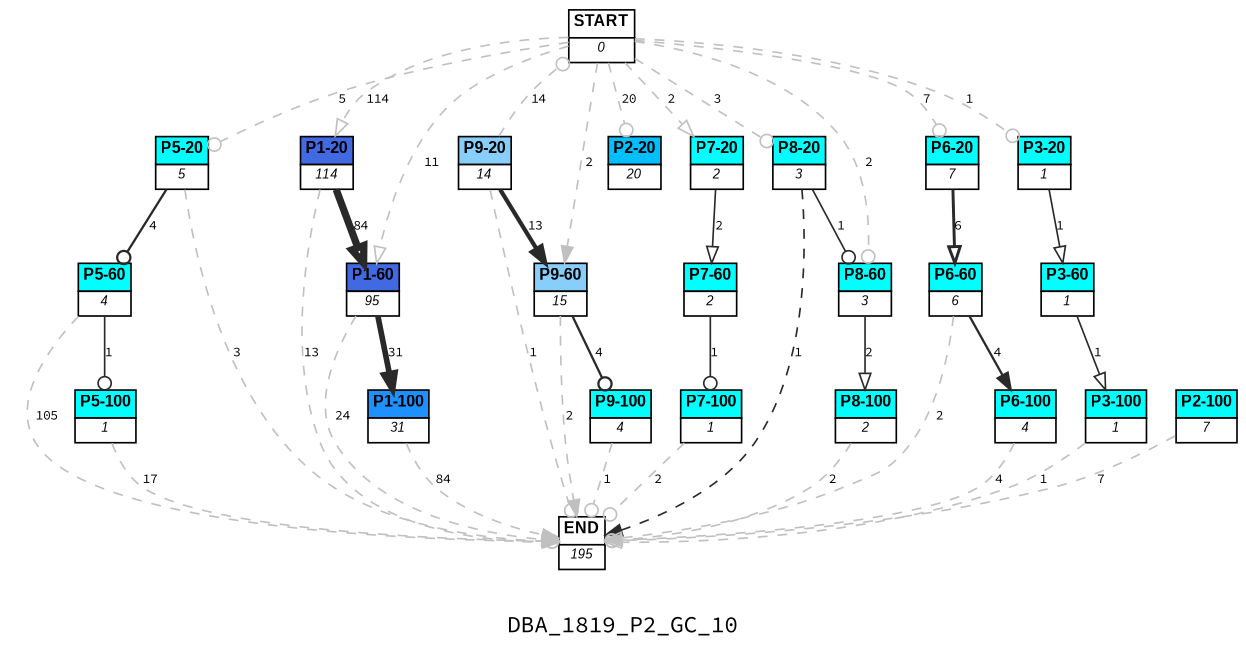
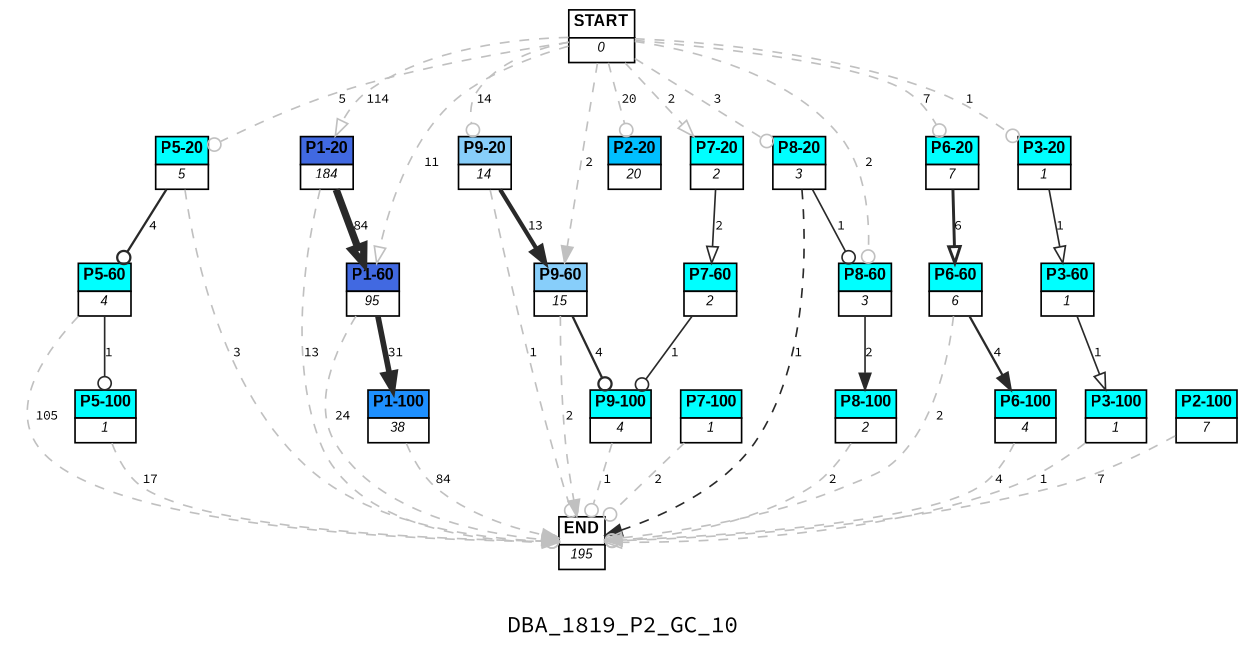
  digraph {
    fontname="Source Code Pro"
    label=DBA_1819_P2_GC_10
    node [fontname="Source Code Pro" shape=plain]
    edge [arrowhead=odot color=grey fontname="Source Code Pro" fontsize=8 labelfloat=false style=dashed]
    n1 [label=<<table border="0" cellborder="1" cellspacing="0"><tr><td bgcolor="white"><FONT face="Arial" POINT-SIZE="10"><b>START</b></FONT></td></tr><tr><td bgcolor="white"><FONT face="Arial" POINT-SIZE="8"><i>0</i></FONT></td></tr></table>>]
    n2 [label=<<table border="0" cellborder="1" cellspacing="0"><tr><td bgcolor="aqua"><FONT face="Arial" POINT-SIZE="10"><b>P5-20</b></FONT></td></tr><tr><td bgcolor="white"><FONT face="Arial" POINT-SIZE="8"><i>5</i></FONT></td></tr></table>>]
-   n3 [label=<<table border="0" cellborder="1" cellspacing="0"><tr><td bgcolor="royalblue"><FONT face="Arial" POINT-SIZE="10"><b>P1-20</b></FONT></td></tr><tr><td bgcolor="white"><FONT face="Arial" POINT-SIZE="8"><i>114</i></FONT></td></tr></table>>]
+   n3 [label=<<table border="0" cellborder="1" cellspacing="0"><tr><td bgcolor="royalblue"><FONT face="Arial" POINT-SIZE="10"><b>P1-20</b></FONT></td></tr><tr><td bgcolor="white"><FONT face="Arial" POINT-SIZE="8"><i>184</i></FONT></td></tr></table>>]
    n4 [label=<<table border="0" cellborder="1" cellspacing="0"><tr><td bgcolor="royalblue"><FONT face="Arial" POINT-SIZE="10"><b>P1-60</b></FONT></td></tr><tr><td bgcolor="white"><FONT face="Arial" POINT-SIZE="8"><i>95</i></FONT></td></tr></table>>]
    n5 [label=<<table border="0" cellborder="1" cellspacing="0"><tr><td bgcolor="lightskyblue"><FONT face="Arial" POINT-SIZE="10"><b>P9-20</b></FONT></td></tr><tr><td bgcolor="white"><FONT face="Arial" POINT-SIZE="8"><i>14</i></FONT></td></tr></table>>]
    n6 [label=<<table border="0" cellborder="1" cellspacing="0"><tr><td bgcolor="lightskyblue"><FONT face="Arial" POINT-SIZE="10"><b>P9-60</b></FONT></td></tr><tr><td bgcolor="white"><FONT face="Arial" POINT-SIZE="8"><i>15</i></FONT></td></tr></table>>]
    n7 [label=<<table border="0" cellborder="1" cellspacing="0"><tr><td bgcolor="deepskyblue"><FONT face="Arial" POINT-SIZE="10"><b>P2-20</b></FONT></td></tr><tr><td bgcolor="white"><FONT face="Arial" POINT-SIZE="8"><i>20</i></FONT></td></tr></table>>]
    n8 [label=<<table border="0" cellborder="1" cellspacing="0"><tr><td bgcolor="aqua"><FONT face="Arial" POINT-SIZE="10"><b>P7-20</b></FONT></td></tr><tr><td bgcolor="white"><FONT face="Arial" POINT-SIZE="8"><i>2</i></FONT></td></tr></table>>]
    n9 [label=<<table border="0" cellborder="1" cellspacing="0"><tr><td bgcolor="aqua"><FONT face="Arial" POINT-SIZE="10"><b>P8-20</b></FONT></td></tr><tr><td bgcolor="white"><FONT face="Arial" POINT-SIZE="8"><i>3</i></FONT></td></tr></table>>]
    n10 [label=<<table border="0" cellborder="1" cellspacing="0"><tr><td bgcolor="aqua"><FONT face="Arial" POINT-SIZE="10"><b>P6-20</b></FONT></td></tr><tr><td bgcolor="white"><FONT face="Arial" POINT-SIZE="8"><i>7</i></FONT></td></tr></table>>]
    n11 [label=<<table border="0" cellborder="1" cellspacing="0"><tr><td bgcolor="aqua"><FONT face="Arial" POINT-SIZE="10"><b>P8-60</b></FONT></td></tr><tr><td bgcolor="white"><FONT face="Arial" POINT-SIZE="8"><i>3</i></FONT></td></tr></table>>]
    n12 [label=<<table border="0" cellborder="1" cellspacing="0"><tr><td bgcolor="aqua"><FONT face="Arial" POINT-SIZE="10"><b>P3-20</b></FONT></td></tr><tr><td bgcolor="white"><FONT face="Arial" POINT-SIZE="8"><i>1</i></FONT></td></tr></table>>]
    n13 [label=<<table border="0" cellborder="1" cellspacing="0"><tr><td bgcolor="aqua"><FONT face="Arial" POINT-SIZE="10"><b>P5-60</b></FONT></td></tr><tr><td bgcolor="white"><FONT face="Arial" POINT-SIZE="8"><i>4</i></FONT></td></tr></table>>]
    n14 [label=<<table border="0" cellborder="1" cellspacing="0"><tr><td bgcolor="white"><FONT face="Arial" POINT-SIZE="10"><b>END</b></FONT></td></tr><tr><td bgcolor="white"><FONT face="Arial" POINT-SIZE="8"><i>195</i></FONT></td></tr></table>>]
-   n15 [label=<<table border="0" cellborder="1" cellspacing="0"><tr><td bgcolor="dodgerblue"><FONT face="Arial" POINT-SIZE="10"><b>P1-100</b></FONT></td></tr><tr><td bgcolor="white"><FONT face="Arial" POINT-SIZE="8"><i>31</i></FONT></td></tr></table>>]
+   n15 [label=<<table border="0" cellborder="1" cellspacing="0"><tr><td bgcolor="dodgerblue"><FONT face="Arial" POINT-SIZE="10"><b>P1-100</b></FONT></td></tr><tr><td bgcolor="white"><FONT face="Arial" POINT-SIZE="8"><i>38</i></FONT></td></tr></table>>]
    n16 [label=<<table border="0" cellborder="1" cellspacing="0"><tr><td bgcolor="aqua"><FONT face="Arial" POINT-SIZE="10"><b>P9-100</b></FONT></td></tr><tr><td bgcolor="white"><FONT face="Arial" POINT-SIZE="8"><i>4</i></FONT></td></tr></table>>]
    n17 [label=<<table border="0" cellborder="1" cellspacing="0"><tr><td bgcolor="aqua"><FONT face="Arial" POINT-SIZE="10"><b>P7-60</b></FONT></td></tr><tr><td bgcolor="white"><FONT face="Arial" POINT-SIZE="8"><i>2</i></FONT></td></tr></table>>]
    n18 [label=<<table border="0" cellborder="1" cellspacing="0"><tr><td bgcolor="aqua"><FONT face="Arial" POINT-SIZE="10"><b>P6-60</b></FONT></td></tr><tr><td bgcolor="white"><FONT face="Arial" POINT-SIZE="8"><i>6</i></FONT></td></tr></table>>]
    n19 [label=<<table border="0" cellborder="1" cellspacing="0"><tr><td bgcolor="aqua"><FONT face="Arial" POINT-SIZE="10"><b>P8-100</b></FONT></td></tr><tr><td bgcolor="white"><FONT face="Arial" POINT-SIZE="8"><i>2</i></FONT></td></tr></table>>]
    n20 [label=<<table border="0" cellborder="1" cellspacing="0"><tr><td bgcolor="aqua"><FONT face="Arial" POINT-SIZE="10"><b>P3-60</b></FONT></td></tr><tr><td bgcolor="white"><FONT face="Arial" POINT-SIZE="8"><i>1</i></FONT></td></tr></table>>]
    n21 [label=<<table border="0" cellborder="1" cellspacing="0"><tr><td bgcolor="aqua"><FONT face="Arial" POINT-SIZE="10"><b>P5-100</b></FONT></td></tr><tr><td bgcolor="white"><FONT face="Arial" POINT-SIZE="8"><i>1</i></FONT></td></tr></table>>]
    n22 [label=<<table border="0" cellborder="1" cellspacing="0"><tr><td bgcolor="aqua"><FONT face="Arial" POINT-SIZE="10"><b>P2-100</b></FONT></td></tr><tr><td bgcolor="white"><FONT face="Arial" POINT-SIZE="8"><i>7</i></FONT></td></tr></table>>]
    n23 [label=<<table border="0" cellborder="1" cellspacing="0"><tr><td bgcolor="aqua"><FONT face="Arial" POINT-SIZE="10"><b>P7-100</b></FONT></td></tr><tr><td bgcolor="white"><FONT face="Arial" POINT-SIZE="8"><i>1</i></FONT></td></tr></table>>]
    n24 [label=<<table border="0" cellborder="1" cellspacing="0"><tr><td bgcolor="aqua"><FONT face="Arial" POINT-SIZE="10"><b>P6-100</b></FONT></td></tr><tr><td bgcolor="white"><FONT face="Arial" POINT-SIZE="8"><i>4</i></FONT></td></tr></table>>]
    n25 [label=<<table border="0" cellborder="1" cellspacing="0"><tr><td bgcolor="aqua"><FONT face="Arial" POINT-SIZE="10"><b>P3-100</b></FONT></td></tr><tr><td bgcolor="white"><FONT face="Arial" POINT-SIZE="8"><i>1</i></FONT></td></tr></table>>]
    n1 -> n2 [label=5]
    n1 -> n3 [arrowhead=onormal label=114]
    n1 -> n4 [arrowhead=onormal label=11]
-   n5 -> n1 [label=14]
+   n1 -> n5 [label=14]
    n1 -> n6 [arrowhead=normal label=2]
    n1 -> n7 [label=20]
    n1 -> n8 [arrowhead=onormal label=2]
    n1 -> n9 [label=3]
    n1 -> n10 [label=7]
    n1 -> n11 [label=2]
    n1 -> n12 [label=1]
    n2 -> n13 [color=grey16 label=4 penwidth=1.38629436111989 style=""]
    n2 -> n14 [label=3]
    n3 -> n4 [arrowhead=onormal color=grey16 label=84 penwidth=4.43081679884331 style=""]
    n3 -> n14 [arrowhead=onormal label=13]
    n4 -> n14 [arrowhead=onormal label=24]
    n4 -> n15 [arrowhead=normal color=grey16 label=31 penwidth=3.43398720448515 style=""]
    n5 -> n6 [arrowhead=normal color=grey16 label=13 penwidth=2.56494935746154 style=""]
    n5 -> n14 [label=1]
    n6 -> n14 [arrowhead=normal label=2]
    n6 -> n16 [color=grey16 label=4 penwidth=1.38629436111989 style=""]
    n8 -> n17 [arrowhead=onormal color=grey16 label=2 penwidth=1 style=""]
    n9 -> n11 [color=grey16 label=1 penwidth=1 style=""]
    n9 -> n14 [arrowhead=normal color=grey16 label=1]
    n10 -> n18 [arrowhead=onormal color=grey16 label=6 penwidth=1.79175946922805 style=""]
-   n11 -> n19 [arrowhead=onormal color=grey16 label=2 penwidth=1 style=""]
+   n11 -> n19 [arrowhead=normal color=grey16 label=2 penwidth=1 style=""]
    n12 -> n20 [arrowhead=onormal color=grey16 label=1 penwidth=1 style=""]
    n13 -> n14 [label=105]
    n13 -> n21 [color=grey16 label=1 penwidth=1 style=""]
    n15 -> n14 [arrowhead=normal label=84]
    n16 -> n14 [label=1]
-   n17 -> n23 [color=grey16 label=1 penwidth=1 style=""]
+   n17 -> n16 [color=grey16 label=1 penwidth=1 style=""]
    n18 -> n14 [arrowhead=onormal label=2]
    n18 -> n24 [arrowhead=normal color=grey16 label=4 penwidth=1.38629436111989 style=""]
    n19 -> n14 [label=2]
    n20 -> n25 [arrowhead=onormal color=grey16 label=1 penwidth=1 style=""]
    n21 -> n14 [arrowhead=normal label=17]
    n22 -> n14 [label=7]
    n23 -> n14 [label=2]
    n24 -> n14 [arrowhead=normal label=4]
    n25 -> n14 [arrowhead=onormal label=1]
  }
